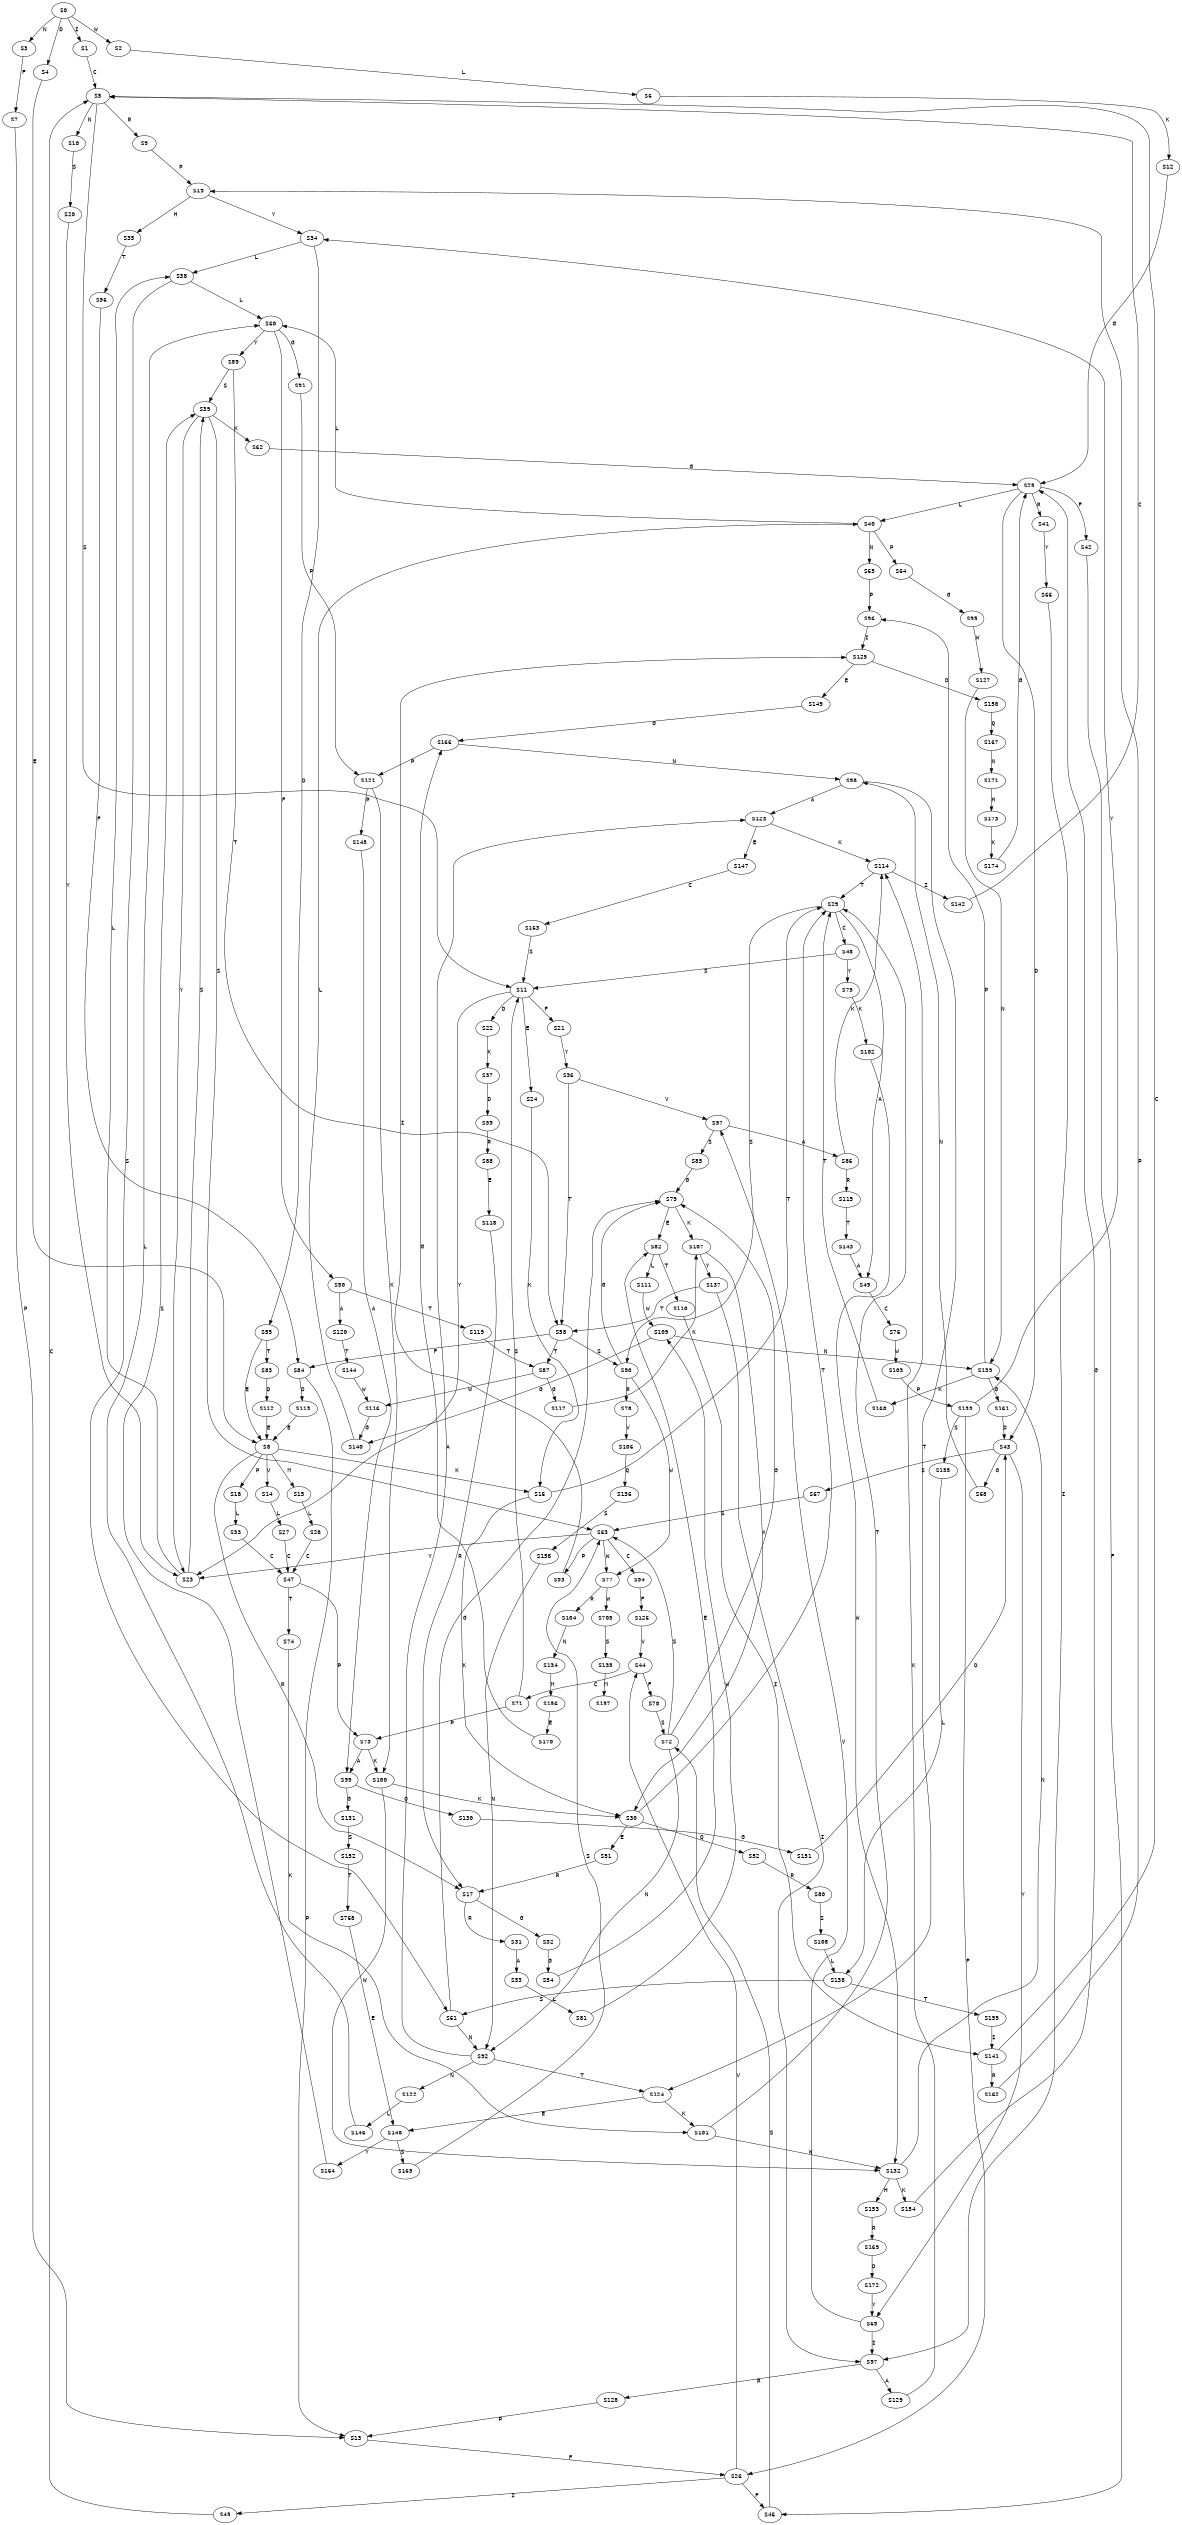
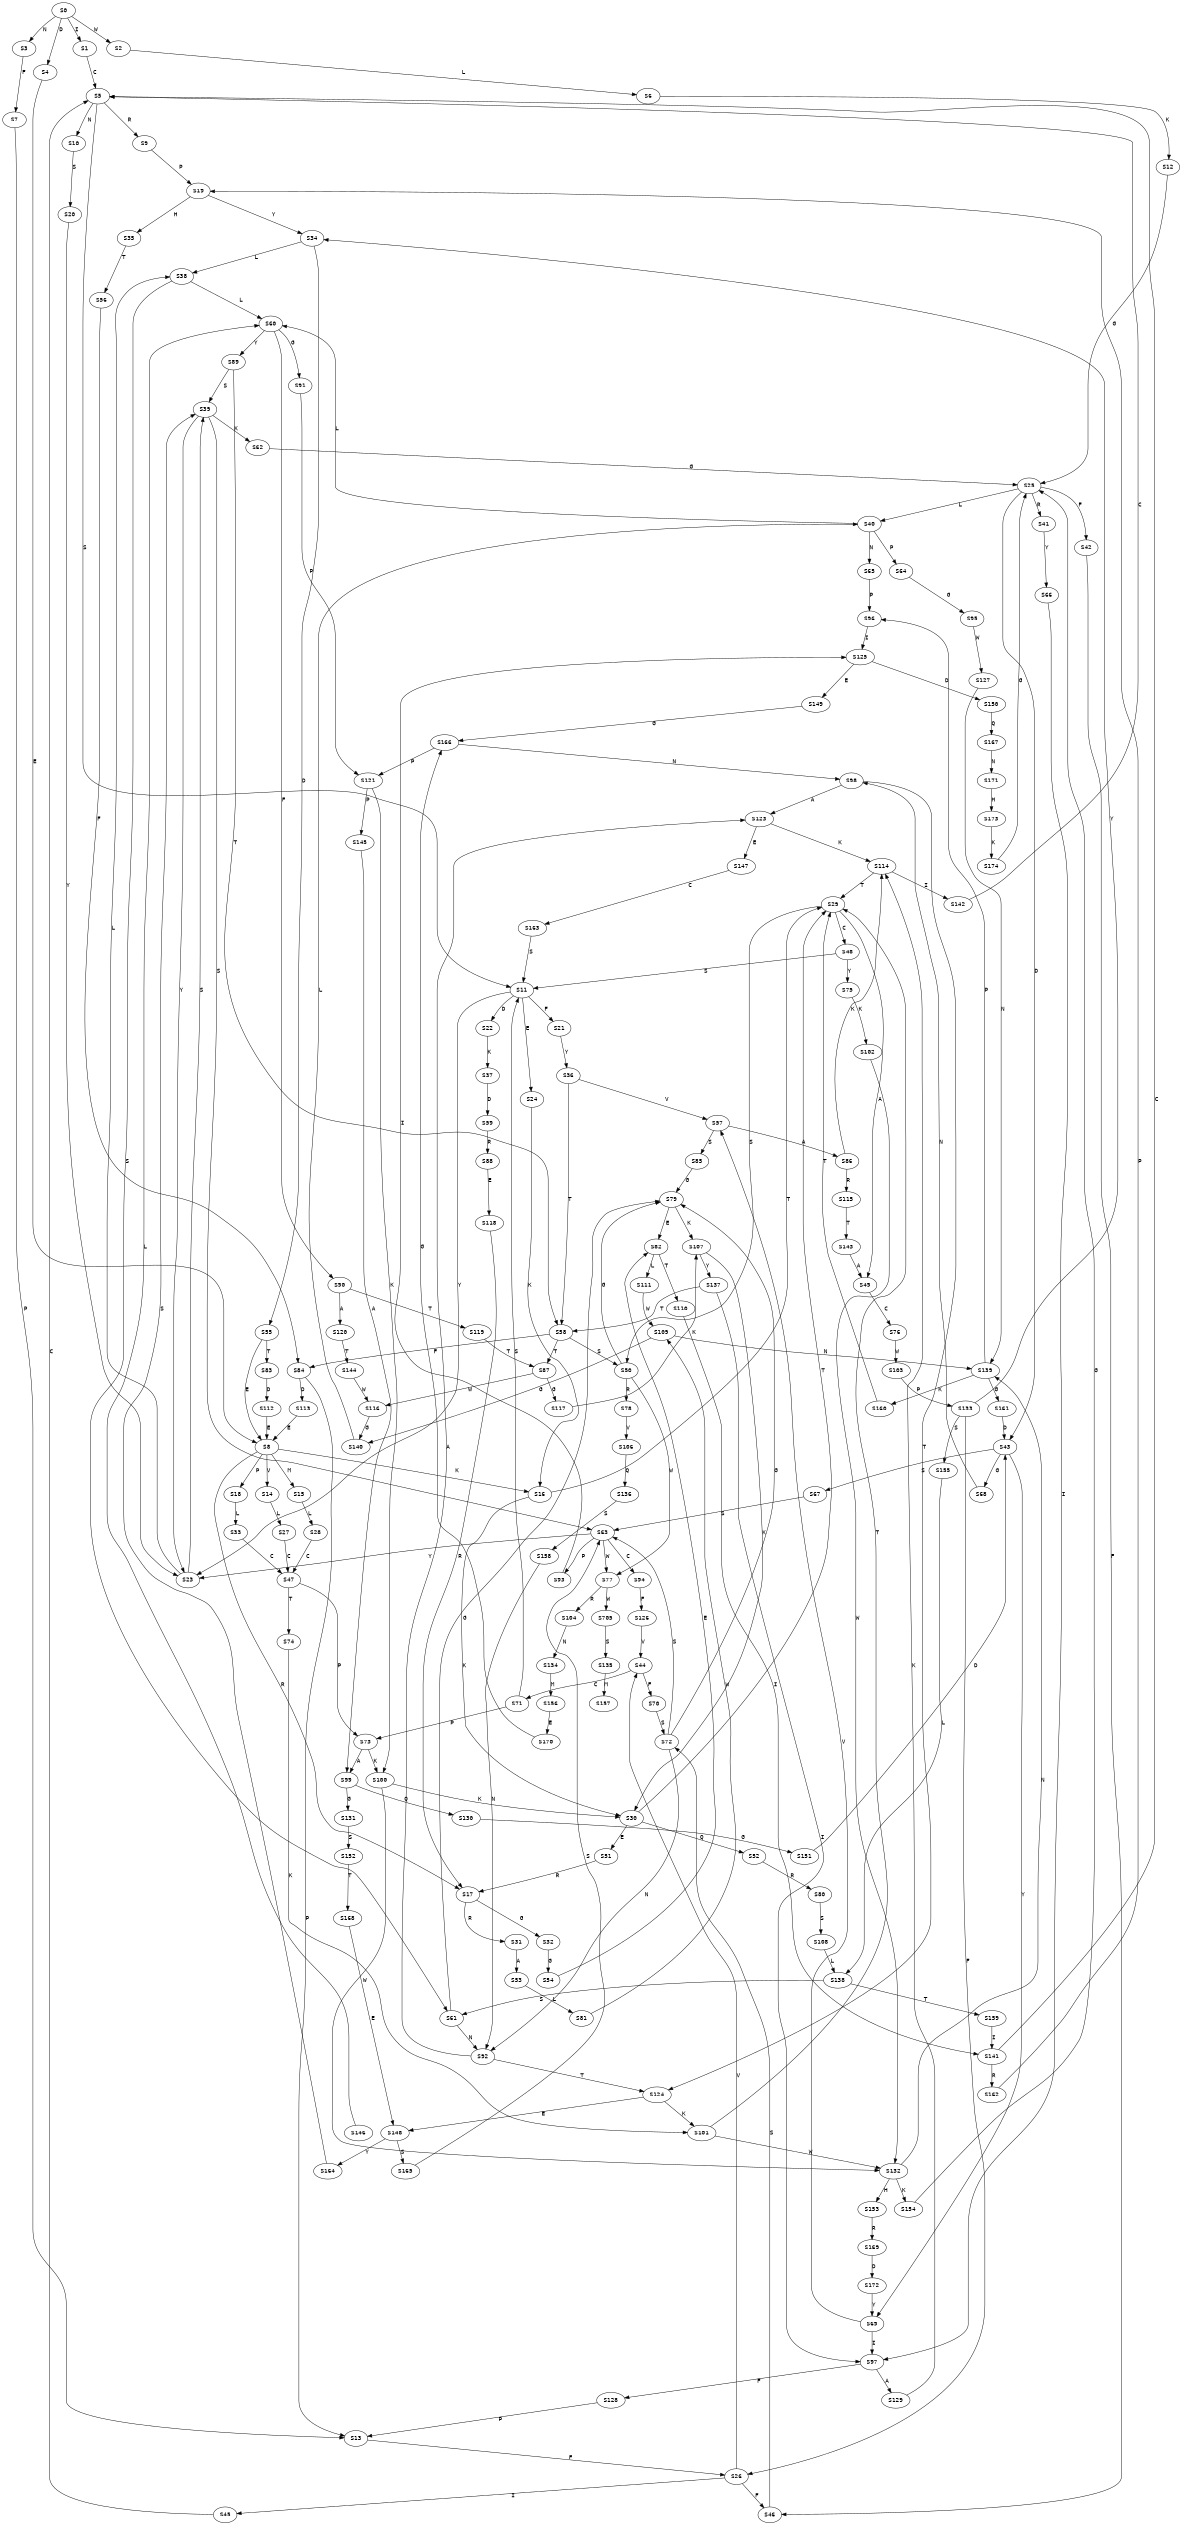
  strict digraph {
    fontname="DejaVu Sans Mono"
    node [fontname="DejaVu Sans Mono"]
    edge [fontname="DejaVu Sans Mono"]
    S0
    S1
    S2
    S3
    S4
    S5
    S6
    S7
    S8
    S9
    S10
    S11
    S12
    S13
    S14
    S15
    S16
    S17
    S18
    S19
    S20
    S21
    S22
    S23
    S24
    S25
    S26
    S27
    S28
    S29
    S30
    S31
    S32
    S33
    S34
    S35
    S36
    S37
    S38
    S39
    S40
    S41
    S42
    S43
    S44
    S45
    S46
    S47
    S48
    S49
    S50
    S51
    S52
    S53
    S54
    S55
    S56
    S57
    S58
    S59
    S60
    S61
    S62
    S63
    S64
    S65
    S66
    S67
    S68
    S69
    S70
    S71
    S72
    S73
    S74
    S75
    S76
    S77
    S78
    S79
    S80
    S81
    S82
    S83
    S84
    S85
    S86
    S87
    S88
    S89
    S90
    S91
    S92
    S93
    S94
    S95
    S96
    S97
    S98
    S99
    S100
    S101
    S102
    S103
    S104
    n106 [label=S705]
    S106
    S107
    S108
    S109
    S110
    S111
    S112
    S113
    S114
    S115
    S116
    S117
    S118
    S119
    S120
    S121
-   S122
    S123
    S124
    S125
    S126
    S127
    S128
    S129
    S130
    S131
    S132
    S133
    S134
    S135
    S136
    S137
    S138
    S139
    S140
    S141
    S142
    S143
    S144
    S145
    S146
    S147
    S148
    S149
    S150
    S151
    S152
    S153
    S154
    S155
    S156
    S157
    S158
    S159
    S160
    S161
    S162
    S163
    S164
    S165
    S166
    S167
-   S168 [label=S768]
+   S168
    S169
    S170
    S171
    S172
    S173
    S174
    S0 -> S1 [label=I]
    S0 -> S2 [label=W]
    S0 -> S3 [label=N]
    S0 -> S4 [label=D]
    S1 -> S5 [label=C]
    S2 -> S6 [label=L]
    S3 -> S7 [label=F]
    S4 -> S8 [label=E]
    S5 -> S9 [label=R]
    S5 -> S10 [label=N]
    S5 -> S11 [label=S]
    S6 -> S12 [label=K]
    S7 -> S13 [label=P]
    S8 -> S14 [label=V]
    S8 -> S15 [label=M]
    S8 -> S16 [label=K]
    S8 -> S17 [label=R]
    S8 -> S18 [label=P]
    S9 -> S19 [label=P]
    S10 -> S20 [label=S]
    S11 -> S21 [label=F]
    S11 -> S22 [label=D]
    S11 -> S23 [label=Y]
    S11 -> S24 [label=E]
    S12 -> S25 [label=G]
    S13 -> S26 [label=F]
    S14 -> S27 [label=L]
    S15 -> S28 [label=L]
    S16 -> S29 [label=T]
    S16 -> S30 [label=K]
    S17 -> S31 [label=R]
    S17 -> S32 [label=G]
    S18 -> S33 [label=L]
    S19 -> S34 [label=Y]
    S19 -> S35 [label=H]
    S20 -> S23 [label=Y]
    S21 -> S36 [label=Y]
    S22 -> S37 [label=K]
    S23 -> S38 [label=L]
    S23 -> S39 [label=S]
    S24 -> S16 [label=K]
    S25 -> S40 [label=L]
    S25 -> S41 [label=R]
    S25 -> S42 [label=F]
    S25 -> S43 [label=D]
    S26 -> S44 [label=V]
    S26 -> S45 [label=I]
    S26 -> S46 [label=F]
    S27 -> S47 [label=C]
    S28 -> S47 [label=C]
    S29 -> S48 [label=C]
    S29 -> S49 [label=A]
    S29 -> S50 [label=S]
    S30 -> S29 [label=T]
    S30 -> S51 [label=E]
    S30 -> S52 [label=Q]
    S31 -> S53 [label=A]
    S32 -> S54 [label=G]
    S33 -> S47 [label=C]
    S34 -> S38 [label=L]
    S34 -> S55 [label=D]
    S35 -> S56 [label=T]
    S36 -> S57 [label=V]
    S36 -> S58 [label=T]
    S37 -> S59 [label=D]
    S38 -> S60 [label=L]
    S38 -> S61 [label=S]
    S39 -> S23 [label=Y]
    S39 -> S62 [label=K]
    S39 -> S63 [label=S]
    S40 -> S60 [label=L]
    S40 -> S64 [label=P]
    S40 -> S65 [label=N]
    S41 -> S66 [label=Y]
    S42 -> S46 [label=F]
    S43 -> S67 [label=S]
    S43 -> S68 [label=G]
    S43 -> S69 [label=Y]
    S44 -> S70 [label=F]
    S44 -> S71 [label=C]
    S45 -> S5 [label=C]
    S46 -> S72 [label=S]
    S47 -> S73 [label=P]
    S47 -> S74 [label=T]
    S48 -> S11 [label=S]
    S48 -> S75 [label=Y]
    S49 -> S76 [label=C]
    S50 -> S77 [label=W]
    S50 -> S78 [label=R]
    S50 -> S79 [label=G]
    S51 -> S17 [label=R]
    S52 -> S80 [label=R]
    S53 -> S81 [label=L]
    S54 -> S82 [label=E]
    S55 -> S8 [label=E]
    S55 -> S83 [label=T]
    S56 -> S84 [label=F]
    S57 -> S85 [label=S]
    S57 -> S86 [label=A]
    S58 -> S50 [label=S]
    S58 -> S84 [label=F]
    S58 -> S87 [label=T]
    S59 -> S88 [label=R]
    S60 -> S89 [label=Y]
    S60 -> S90 [label=F]
    S60 -> S91 [label=G]
    S61 -> S79 [label=G]
    S61 -> S92 [label=N]
    S62 -> S25 [label=G]
    S63 -> S23 [label=Y]
    S63 -> S77 [label=W]
    S63 -> S93 [label=P]
    S63 -> S94 [label=C]
    S64 -> S95 [label=G]
    S65 -> S96 [label=P]
    S66 -> S97 [label=I]
    S67 -> S63 [label=S]
    S68 -> S98 [label=N]
    S69 -> S57 [label=V]
    S69 -> S97 [label=I]
    S70 -> S72 [label=S]
    S71 -> S11 [label=S]
    S71 -> S73 [label=P]
    S72 -> S63 [label=S]
    S72 -> S79 [label=G]
    S72 -> S92 [label=N]
    S73 -> S99 [label=A]
    S73 -> S100 [label=K]
    S74 -> S101 [label=K]
    S75 -> S102 [label=K]
    S76 -> S103 [label=W]
    S77 -> S104 [label=R]
    S77 -> n106 [label=W]
    S78 -> S106 [label=V]
    S79 -> S82 [label=E]
    S79 -> S107 [label=K]
    S80 -> S108 [label=S]
    S81 -> S109 [label=W]
    S82 -> S110 [label=T]
    S82 -> S111 [label=L]
    S83 -> S112 [label=D]
    S84 -> S13 [label=P]
    S84 -> S113 [label=D]
    S85 -> S79 [label=G]
    S86 -> S114 [label=K]
    S86 -> S115 [label=R]
    S87 -> S116 [label=W]
    S87 -> S117 [label=G]
    S88 -> S118 [label=E]
    S89 -> S39 [label=S]
    S89 -> S58 [label=T]
    S90 -> S119 [label=T]
    S90 -> S120 [label=A]
    S91 -> S121 [label=P]
-   S92 -> S122 [label=N]
    S92 -> S123 [label=A]
    S92 -> S124 [label=T]
    S93 -> S125 [label=I]
    S94 -> S126 [label=F]
    S95 -> S127 [label=W]
    S96 -> S125 [label=I]
-   S97 -> S128 [label=R]
+   S97 -> S128 [label=F]
    S97 -> S129 [label=A]
    S98 -> S123 [label=A]
    S98 -> S124 [label=T]
    S99 -> S130 [label=Q]
    S99 -> S131 [label=G]
    S100 -> S30 [label=K]
    S100 -> S132 [label=W]
    S101 -> S29 [label=T]
    S101 -> S132 [label=W]
    S102 -> S132 [label=W]
    S103 -> S133 [label=P]
    S104 -> S134 [label=N]
    n106 -> S135 [label=S]
    S106 -> S136 [label=Q]
    S107 -> S30 [label=K]
    S107 -> S137 [label=Y]
    S108 -> S138 [label=L]
    S109 -> S139 [label=N]
    S109 -> S140 [label=G]
    S110 -> S141 [label=I]
    S111 -> S109 [label=W]
    S112 -> S8 [label=E]
    S113 -> S8 [label=E]
    S114 -> S29 [label=T]
    S114 -> S142 [label=I]
    S115 -> S143 [label=T]
    S116 -> S140 [label=G]
    S117 -> S107 [label=K]
    S118 -> S17 [label=R]
    S119 -> S87 [label=T]
    S120 -> S144 [label=T]
    S121 -> S100 [label=K]
    S121 -> S145 [label=P]
-   S122 -> S146 [label=L]
    S123 -> S114 [label=K]
    S123 -> S147 [label=E]
    S124 -> S101 [label=K]
    S124 -> S148 [label=E]
    S125 -> S149 [label=E]
    S125 -> S150 [label=D]
    S126 -> S44 [label=V]
    S127 -> S139 [label=N]
    S128 -> S13 [label=P]
    S129 -> S114 [label=K]
    S130 -> S151 [label=G]
    S131 -> S152 [label=S]
    S132 -> S139 [label=N]
    S132 -> S153 [label=H]
    S132 -> S154 [label=K]
    S133 -> S26 [label=F]
    S133 -> S34 [label=Y]
    S133 -> S155 [label=S]
    S134 -> S156 [label=M]
    S135 -> S157 [label=M]
    S136 -> S158 [label=S]
    S137 -> S58 [label=T]
    S137 -> S97 [label=I]
    S138 -> S61 [label=S]
    S138 -> S159 [label=T]
    S139 -> S96 [label=P]
    S139 -> S160 [label=K]
    S139 -> S161 [label=G]
    S140 -> S40 [label=L]
    S141 -> S5 [label=C]
    S141 -> S162 [label=R]
    S142 -> S5 [label=C]
    S143 -> S49 [label=A]
    S144 -> S116 [label=W]
    S145 -> S99 [label=A]
    S146 -> S60 [label=L]
    S147 -> S163 [label=C]
    S148 -> S164 [label=Y]
    S148 -> S165 [label=S]
    S149 -> S166 [label=G]
    S150 -> S167 [label=Q]
    S151 -> S43 [label=D]
    S152 -> S168 [label=T]
    S153 -> S169 [label=R]
    S154 -> S25 [label=G]
    S155 -> S138 [label=L]
    S156 -> S170 [label=E]
    S158 -> S92 [label=N]
    S159 -> S141 [label=I]
    S160 -> S29 [label=T]
    S161 -> S43 [label=D]
    S162 -> S19 [label=P]
    S163 -> S11 [label=S]
    S164 -> S39 [label=S]
    S165 -> S63 [label=S]
    S166 -> S98 [label=N]
    S166 -> S121 [label=P]
    S167 -> S171 [label=N]
    S168 -> S148 [label=E]
    S169 -> S172 [label=D]
    S170 -> S166 [label=G]
    S171 -> S173 [label=H]
    S172 -> S69 [label=Y]
    S173 -> S174 [label=K]
    S174 -> S25 [label=G]
  }
